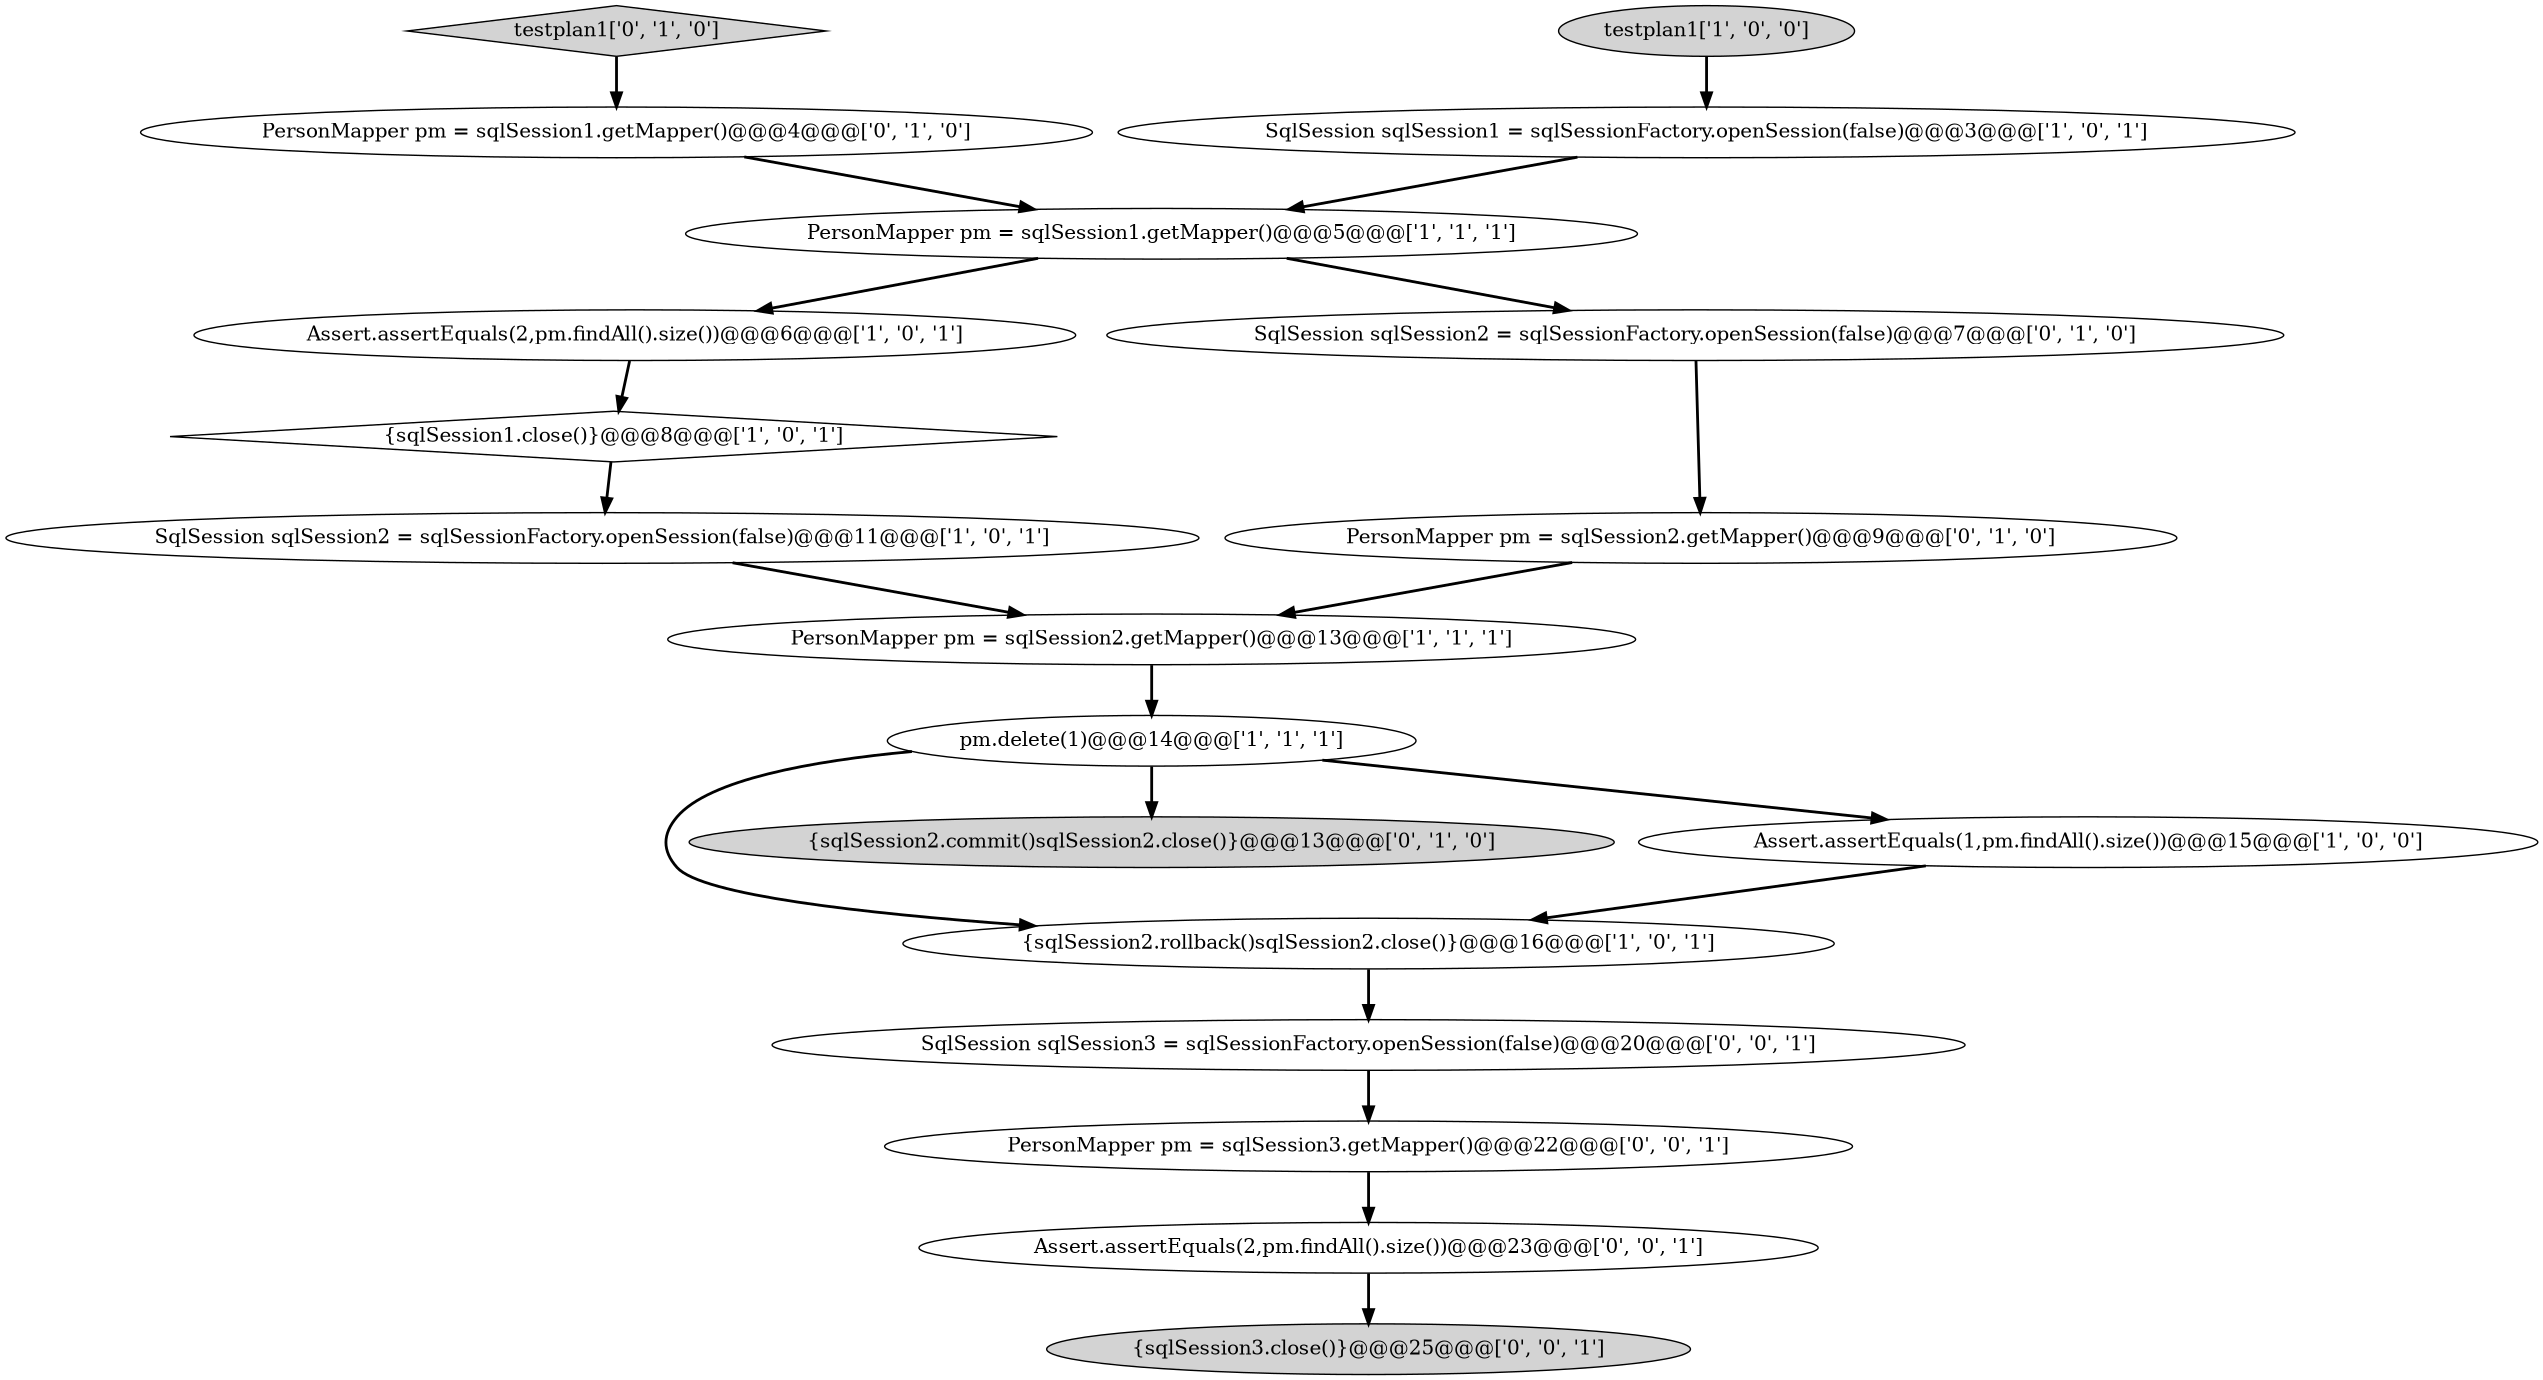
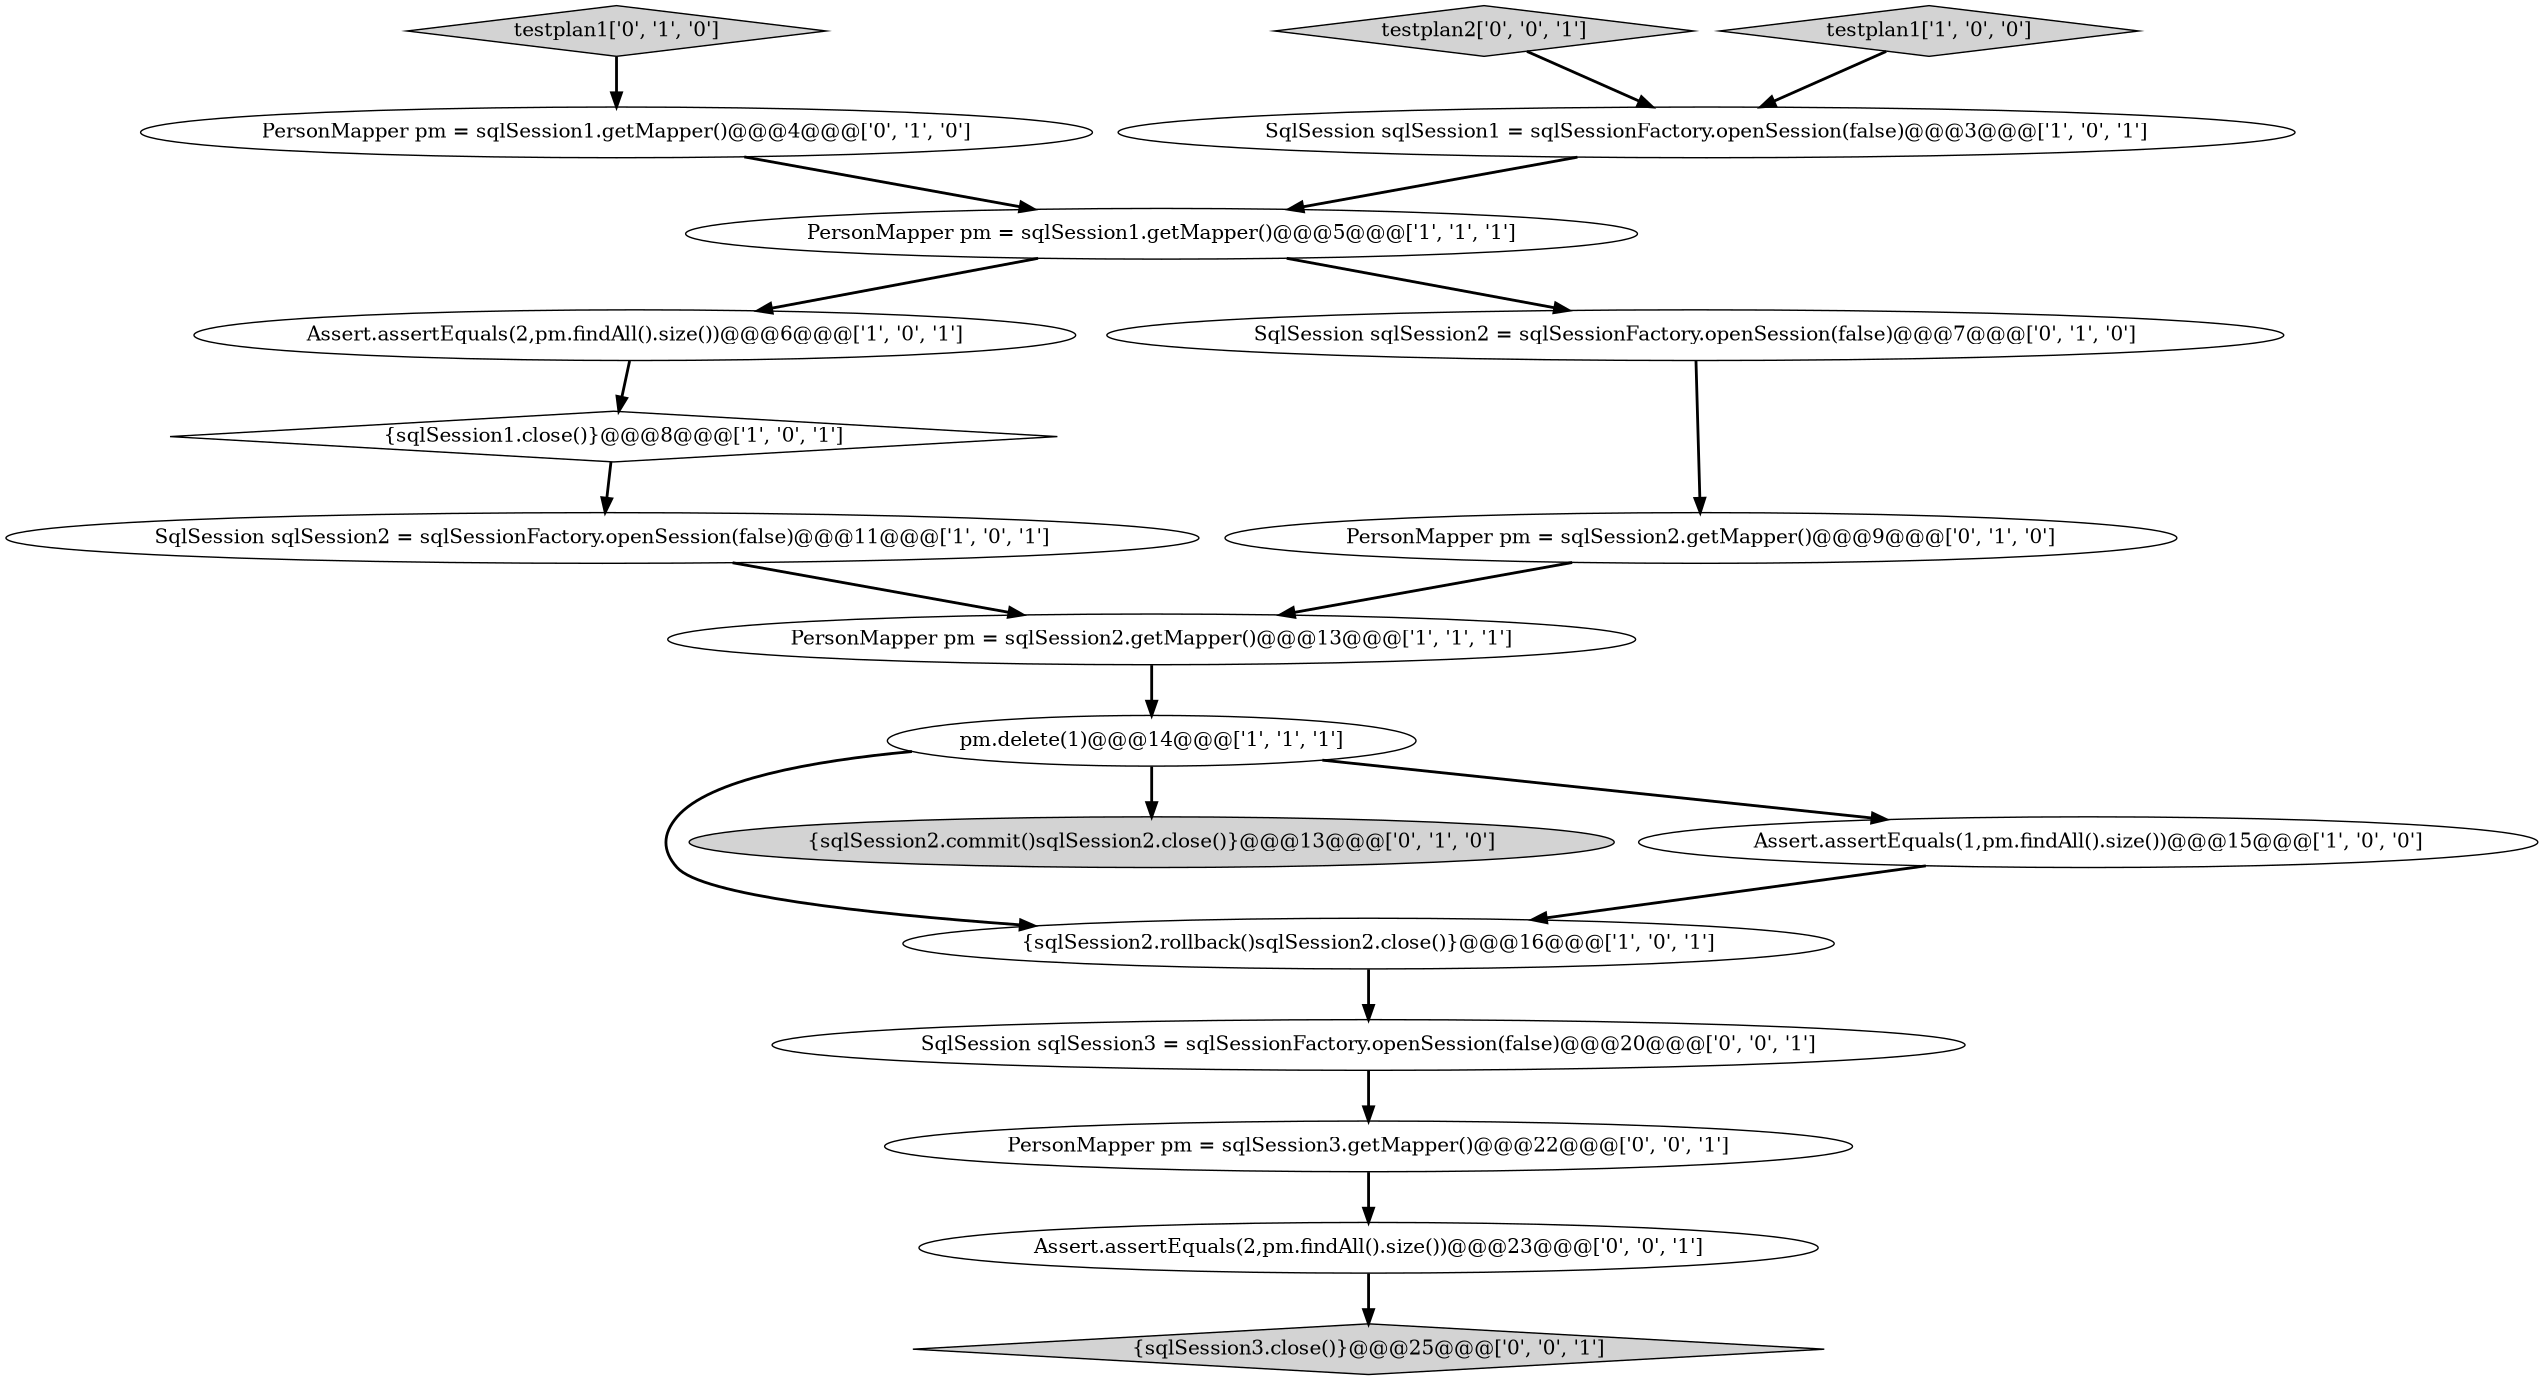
  digraph {
    node [fillcolor=white shape=ellipse style=filled]
    edge [style=bold]
    n1 [label="{sqlSession2.rollback()sqlSession2.close()}@@@16@@@['1', '0', '1']"]
    n2 [label="SqlSession sqlSession3 = sqlSessionFactory.openSession(false)@@@20@@@['0', '0', '1']"]
    n3 [label="PersonMapper pm = sqlSession3.getMapper()@@@22@@@['0', '0', '1']"]
    n4 [label="Assert.assertEquals(2,pm.findAll().size())@@@23@@@['0', '0', '1']"]
-   n5 [fillcolor=lightgray label="{sqlSession3.close()}@@@25@@@['0', '0', '1']"]
+   n5 [fillcolor=lightgray label="{sqlSession3.close()}@@@25@@@['0', '0', '1']" shape=diamond]
    n6 [label="PersonMapper pm = sqlSession1.getMapper()@@@4@@@['0', '1', '0']"]
    n7 [label="PersonMapper pm = sqlSession1.getMapper()@@@5@@@['1', '1', '1']"]
    n8 [label="Assert.assertEquals(2,pm.findAll().size())@@@6@@@['1', '0', '1']"]
    n9 [label="SqlSession sqlSession2 = sqlSessionFactory.openSession(false)@@@7@@@['0', '1', '0']"]
    n10 [label="{sqlSession1.close()}@@@8@@@['1', '0', '1']" shape=diamond]
    n11 [label="SqlSession sqlSession2 = sqlSessionFactory.openSession(false)@@@11@@@['1', '0', '1']"]
    n12 [label="PersonMapper pm = sqlSession2.getMapper()@@@13@@@['1', '1', '1']"]
    n13 [fillcolor=lightgray label="testplan1['0', '1', '0']" shape=diamond]
    n14 [label="pm.delete(1)@@@14@@@['1', '1', '1']"]
    n15 [fillcolor=lightgray label="{sqlSession2.commit()sqlSession2.close()}@@@13@@@['0', '1', '0']"]
    n16 [label="Assert.assertEquals(1,pm.findAll().size())@@@15@@@['1', '0', '0']"]
+   n17 [fillcolor=lightgray label="testplan2['0', '0', '1']" shape=diamond]
    n18 [label="SqlSession sqlSession1 = sqlSessionFactory.openSession(false)@@@3@@@['1', '0', '1']"]
    n19 [label="PersonMapper pm = sqlSession2.getMapper()@@@9@@@['0', '1', '0']"]
-   n20 [fillcolor=lightgray label="testplan1['1', '0', '0']"]
+   n20 [fillcolor=lightgray label="testplan1['1', '0', '0']" shape=diamond]
    n1 -> n2
    n2 -> n3
    n3 -> n4
    n4 -> n5
    n6 -> n7
    n7 -> n8
    n7 -> n9
    n8 -> n10
    n9 -> n19
    n10 -> n11
    n11 -> n12
    n12 -> n14
    n13 -> n6
    n14 -> n1
    n14 -> n15
    n14 -> n16
    n16 -> n1
+   n17 -> n18
    n18 -> n7
    n19 -> n12
    n20 -> n18
  }
